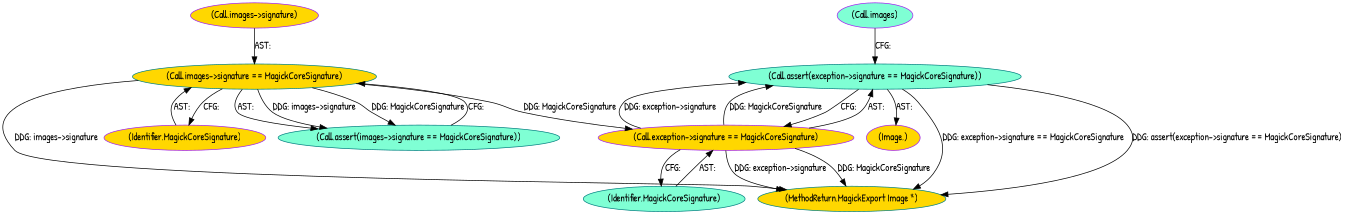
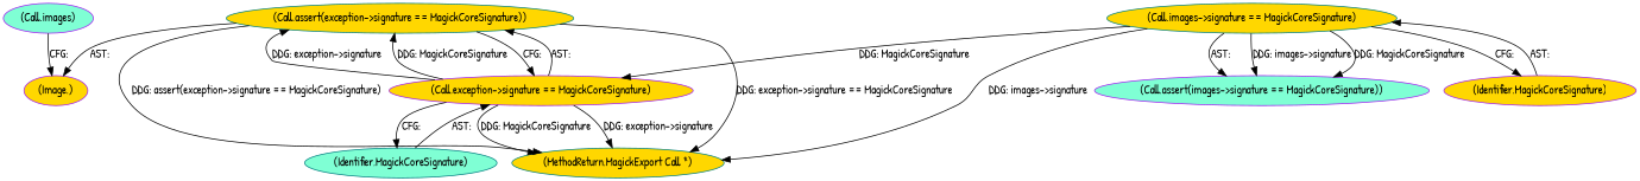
  digraph {
    fontname="Patrick Hand"
    node [color=purple fillcolor=gold fontname="Patrick Hand" style=filled]
    edge [fontname="Patrick Hand"]
-   n1 [color=teal fillcolor=aquamarine label="(Call,assert(exception->signature == MagickCoreSignature))"]
+   n1 [color=teal label="(Call,assert(exception->signature == MagickCoreSignature))"]
    n2 [label="(Call,exception->signature == MagickCoreSignature)"]
    n3 [label="(Image,)"]
-   n4 [color=teal label="(MethodReturn,MagickExport Image *)"]
+   n4 [color=teal label="(MethodReturn,MagickExport Call *)"]
    n5 [color=teal fillcolor=aquamarine label="(Identifier,MagickCoreSignature)"]
    n6 [color=teal label="(Call,images->signature == MagickCoreSignature)"]
-   n7 [color=teal fillcolor=aquamarine label="(Call,assert(images->signature == MagickCoreSignature))"]
+   n7 [fillcolor=aquamarine label="(Call,assert(images->signature == MagickCoreSignature))"]
    n8 [label="(Identifier,MagickCoreSignature)"]
    n9 [fillcolor=aquamarine label="(Call,images)"]
-   n10 [label="(Call,images->signature)"]
    n1 -> n2 [label="CFG: "]
    n1 -> n3 [label="AST: "]
    n1 -> n4 [label="DDG: exception->signature == MagickCoreSignature"]
    n1 -> n4 [label="DDG: assert(exception->signature == MagickCoreSignature)"]
    n2 -> n1 [label="AST: "]
    n2 -> n1 [label="DDG: exception->signature"]
    n2 -> n1 [label="DDG: MagickCoreSignature"]
    n2 -> n4 [label="DDG: exception->signature"]
    n2 -> n4 [label="DDG: MagickCoreSignature"]
    n2 -> n5 [label="CFG: "]
    n5 -> n2 [label="AST: "]
    n6 -> n2 [label="DDG: MagickCoreSignature"]
    n6 -> n4 [label="DDG: images->signature"]
    n6 -> n7 [label="AST: "]
    n6 -> n7 [label="DDG: images->signature"]
    n6 -> n7 [label="DDG: MagickCoreSignature"]
    n6 -> n8 [label="CFG: "]
-   n7 -> n6 [label="CFG: "]
    n8 -> n6 [label="AST: "]
-   n9 -> n1 [label="CFG: "]
-   n10 -> n6 [label="AST: "]
+   n9 -> n3 [label="CFG: "]
  }
